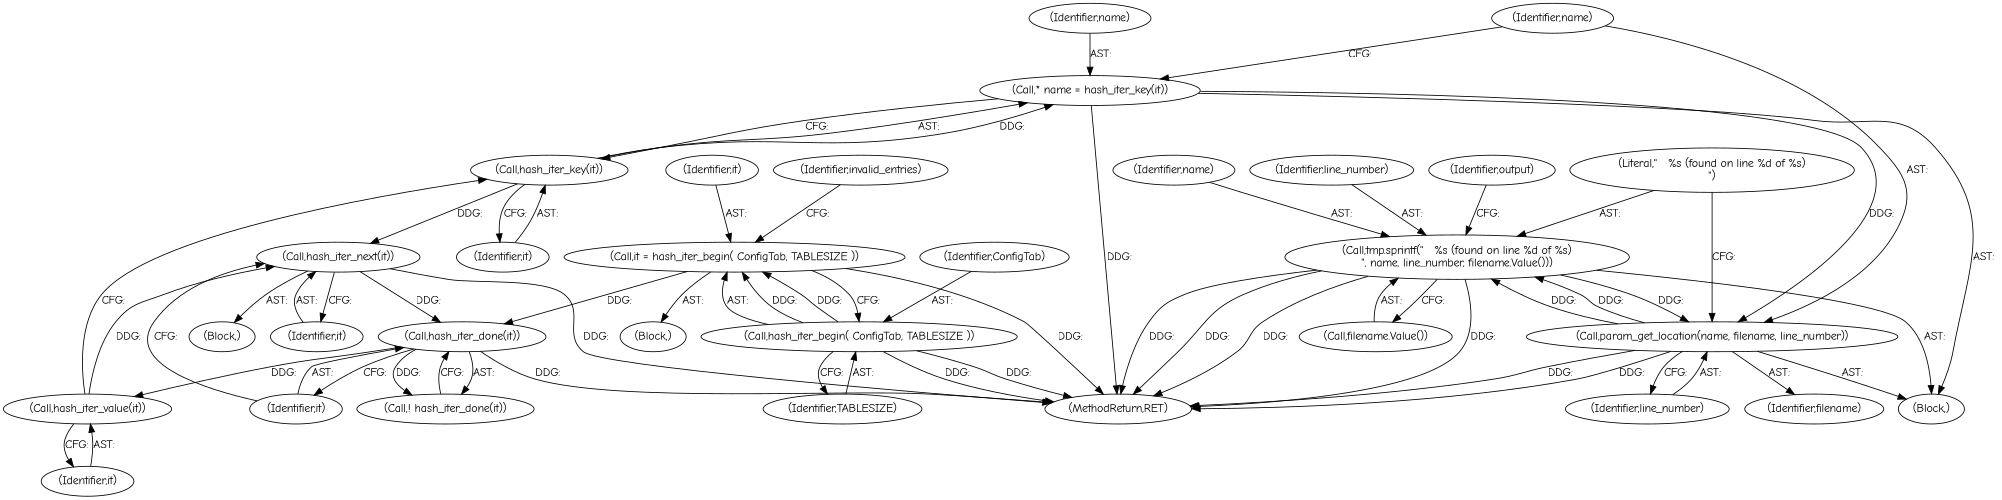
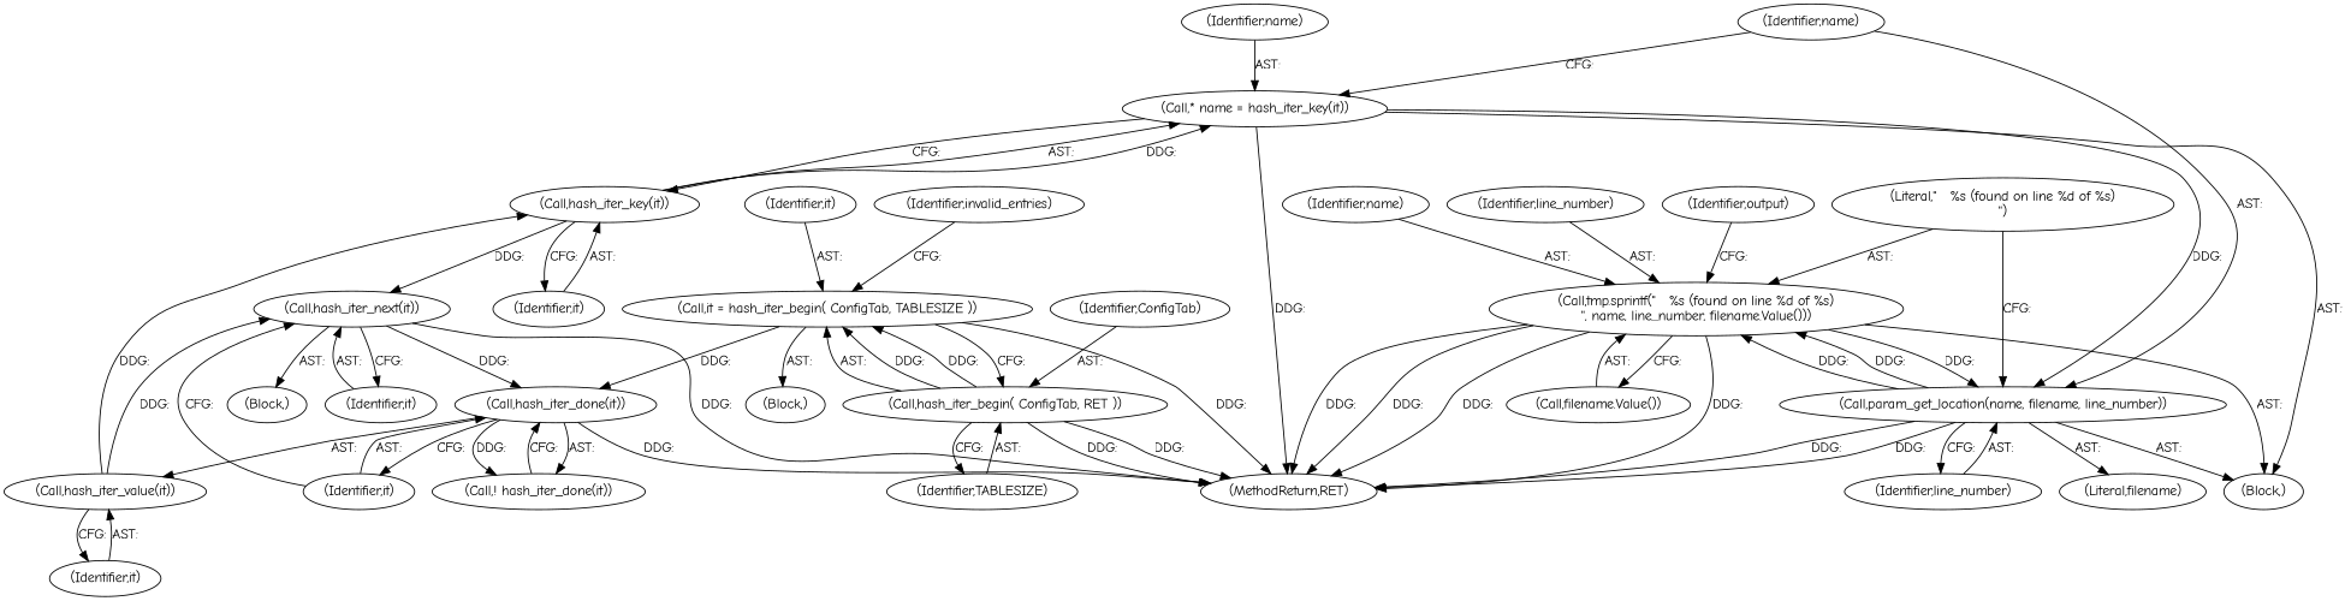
  digraph {
    fontname="Comic Neue"
    node [fontname="Comic Neue"]
    edge [fontname="Comic Neue"]
    n1 [label="(Call,tmp.sprintf(\"   %s (found on line %d of %s)\n\", name, line_number, filename.Value()))"]
    n2 [label="(Call,param_get_location(name, filename, line_number))"]
    n3 [label="(MethodReturn,RET)"]
    n4 [label="(Block,)"]
    n5 [label="(Call,filename.Value())"]
    n6 [label="(Identifier,line_number)"]
-   n7 [label="(Identifier,filename)"]
+   n7 [label="(Literal,filename)"]
    n8 [label="(Call,* name = hash_iter_key(it))"]
    n9 [label="(Call,hash_iter_key(it))"]
    n10 [label="(Call,hash_iter_next(it))"]
    n11 [label="(Identifier,it)"]
    n12 [label="(Call,hash_iter_done(it))"]
    n13 [label="(Block,)"]
    n14 [label="(Identifier,it)"]
    n15 [label="(Call,hash_iter_value(it))"]
    n16 [label="(Identifier,it)"]
    n17 [label="(Call,! hash_iter_done(it))"]
    n18 [label="(Identifier,it)"]
    n19 [label="(Call,it = hash_iter_begin( ConfigTab, TABLESIZE ))"]
-   n20 [label="(Call,hash_iter_begin( ConfigTab, TABLESIZE ))"]
+   n20 [label="(Call,hash_iter_begin( ConfigTab, RET ))"]
    n21 [label="(Block,)"]
    n22 [label="(Identifier,TABLESIZE)"]
    n23 [label="(Identifier,output)"]
    n24 [label="(Identifier,name)"]
    n25 [label="(Identifier,invalid_entries)"]
    n26 [label="(Identifier,it)"]
    n27 [label="(Identifier,line_number)"]
    n28 [label="(Identifier,name)"]
    n29 [label="(Identifier,name)"]
    n30 [label="(Identifier,ConfigTab)"]
    n31 [label="(Literal,\"   %s (found on line %d of %s)\n\")"]
    n1 -> n2 [label="DDG: "]
    n1 -> n3 [label="DDG: "]
    n1 -> n3 [label="DDG: "]
    n1 -> n3 [label="DDG: "]
    n1 -> n3 [label="DDG: "]
    n1 -> n4 [label="AST: "]
    n1 -> n5 [label="CFG: "]
    n2 -> n1 [label="DDG: "]
    n2 -> n1 [label="DDG: "]
    n2 -> n3 [label="DDG: "]
    n2 -> n3 [label="DDG: "]
    n2 -> n4 [label="AST: "]
    n2 -> n6 [label="CFG: "]
    n2 -> n7 [label="AST: "]
    n5 -> n1 [label="AST: "]
    n6 -> n2 [label="AST: "]
    n8 -> n2 [label="DDG: "]
    n8 -> n3 [label="DDG: "]
    n8 -> n4 [label="AST: "]
    n8 -> n9 [label="CFG: "]
    n9 -> n8 [label="AST: "]
    n9 -> n8 [label="DDG: "]
    n9 -> n10 [label="DDG: "]
    n9 -> n11 [label="CFG: "]
    n10 -> n3 [label="DDG: "]
    n10 -> n12 [label="DDG: "]
    n10 -> n13 [label="AST: "]
    n10 -> n14 [label="CFG: "]
    n11 -> n9 [label="AST: "]
    n12 -> n3 [label="DDG: "]
-   n12 -> n15 [label="DDG: "]
+   n12 -> n15 [label="AST: "]
    n12 -> n17 [label="AST: "]
    n12 -> n17 [label="DDG: "]
    n12 -> n18 [label="CFG: "]
    n14 -> n10 [label="AST: "]
-   n15 -> n9 [label="CFG: "]
+   n15 -> n9 [label="DDG: "]
    n15 -> n10 [label="DDG: "]
    n15 -> n16 [label="CFG: "]
    n16 -> n15 [label="AST: "]
    n17 -> n12 [label="CFG: "]
    n18 -> n10 [label="CFG: "]
    n18 -> n12 [label="AST: "]
    n19 -> n3 [label="DDG: "]
    n19 -> n12 [label="DDG: "]
    n19 -> n20 [label="CFG: "]
    n19 -> n21 [label="AST: "]
    n20 -> n3 [label="DDG: "]
    n20 -> n3 [label="DDG: "]
    n20 -> n19 [label="AST: "]
    n20 -> n19 [label="DDG: "]
    n20 -> n19 [label="DDG: "]
    n20 -> n22 [label="CFG: "]
    n22 -> n20 [label="AST: "]
    n23 -> n1 [label="CFG: "]
    n24 -> n1 [label="AST: "]
    n25 -> n19 [label="CFG: "]
    n26 -> n19 [label="AST: "]
    n27 -> n1 [label="AST: "]
    n28 -> n2 [label="AST: "]
    n28 -> n8 [label="CFG: "]
    n29 -> n8 [label="AST: "]
    n30 -> n20 [label="AST: "]
    n31 -> n1 [label="AST: "]
    n31 -> n2 [label="CFG: "]
  }
